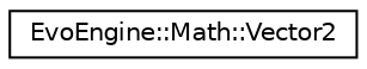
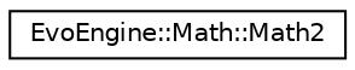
  digraph {
    rankdir=LR
-   n1 [color=black fillcolor=white fontname=Helvetica fontsize=10 height=0.2 label="EvoEngine::Math::Vector2" shape=record style=filled width=0.4]
+   n1 [color=black fillcolor=white fontname=Helvetica fontsize=10 height=0.2 label="EvoEngine::Math::Math2" shape=record style=filled width=0.4]
  }
